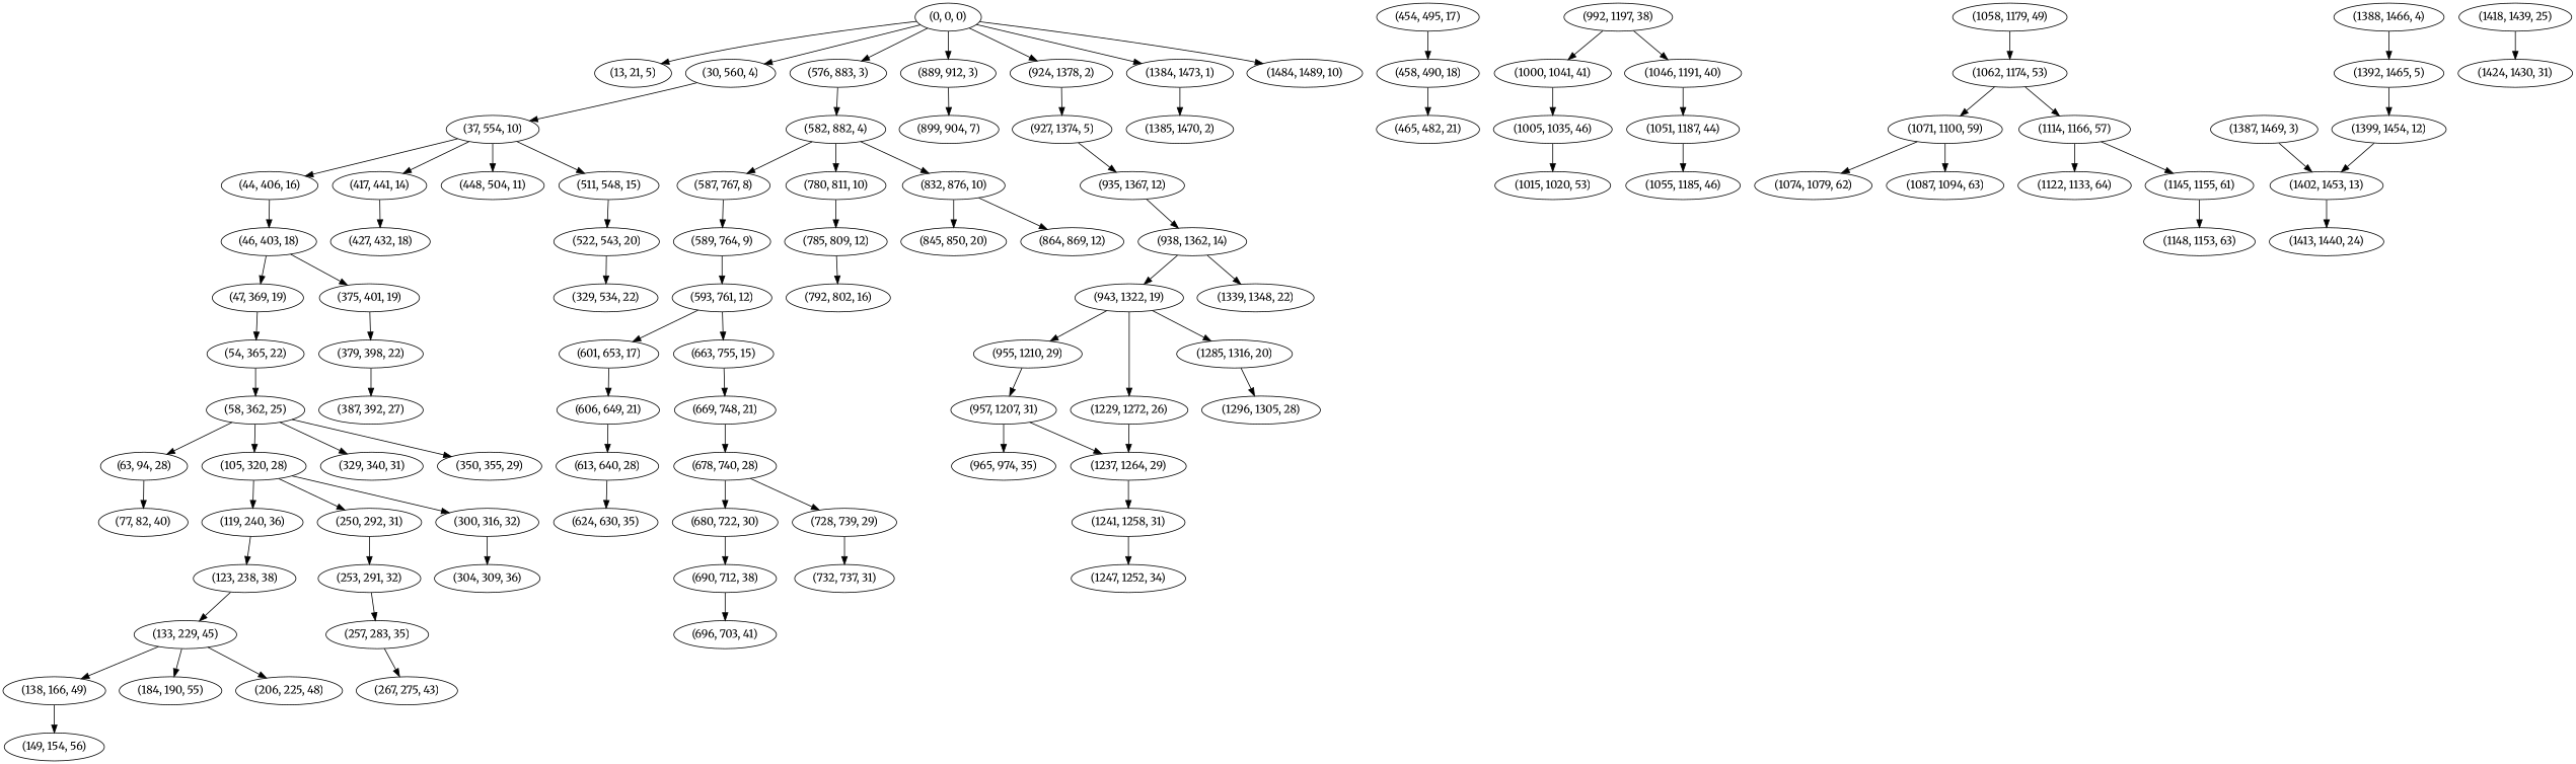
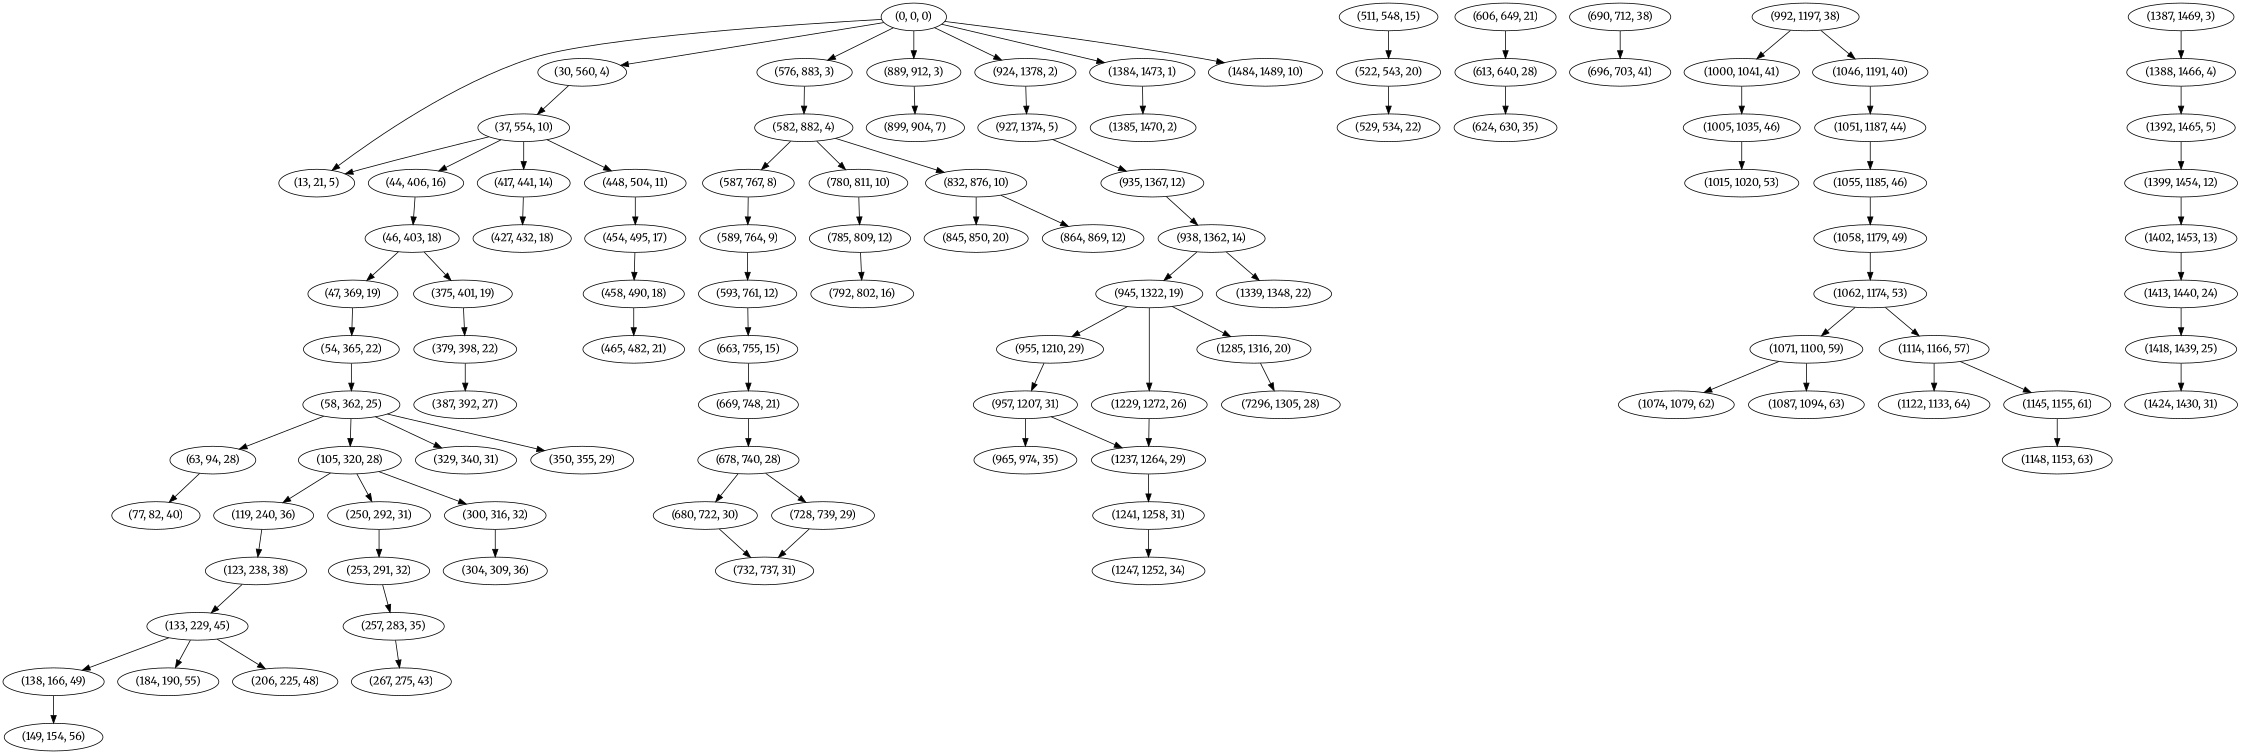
  digraph {
    fontname=Merriweather
    node [fontname=Merriweather]
    edge [fontname=Merriweather]
    "(0, 0, 0)"
    "(13, 21, 5)"
    "(30, 560, 4)"
    "(576, 883, 3)"
    "(889, 912, 3)"
    "(924, 1378, 2)"
    "(1384, 1473, 1)"
    "(1484, 1489, 10)"
    "(37, 554, 10)"
    "(582, 882, 4)"
    "(899, 904, 7)"
    "(927, 1374, 5)"
    "(1385, 1470, 2)"
    "(44, 406, 16)"
    "(417, 441, 14)"
    "(448, 504, 11)"
    "(511, 548, 15)"
    "(46, 403, 18)"
    "(427, 432, 18)"
    "(454, 495, 17)"
    "(522, 543, 20)"
    "(47, 369, 19)"
    "(375, 401, 19)"
    "(54, 365, 22)"
    "(379, 398, 22)"
    "(58, 362, 25)"
    "(63, 94, 28)"
    "(105, 320, 28)"
    "(329, 340, 31)"
    "(350, 355, 29)"
    "(77, 82, 40)"
    "(119, 240, 36)"
    "(250, 292, 31)"
    "(300, 316, 32)"
    "(123, 238, 38)"
    "(253, 291, 32)"
    "(304, 309, 36)"
    "(133, 229, 45)"
    "(138, 166, 49)"
    "(184, 190, 55)"
    "(206, 225, 48)"
    "(149, 154, 56)"
    "(257, 283, 35)"
    "(267, 275, 43)"
    "(387, 392, 27)"
    "(458, 490, 18)"
    "(465, 482, 21)"
-   "(529, 534, 22)" [label="(329, 534, 22)"]
+   "(529, 534, 22)"
    "(587, 767, 8)"
    "(780, 811, 10)"
    "(832, 876, 10)"
    "(589, 764, 9)"
    "(785, 809, 12)"
    "(845, 850, 20)"
    "(864, 869, 12)"
    "(593, 761, 12)"
-   "(601, 653, 17)"
    "(663, 755, 15)"
    "(606, 649, 21)"
    "(669, 748, 21)"
    "(613, 640, 28)"
    "(624, 630, 35)"
    "(678, 740, 28)"
    "(680, 722, 30)"
    "(728, 739, 29)"
    "(690, 712, 38)"
    "(732, 737, 31)"
    "(696, 703, 41)"
    "(792, 802, 16)"
    "(935, 1367, 12)"
    "(938, 1362, 14)"
-   "(945, 1322, 19)" [label="(943, 1322, 19)"]
+   "(945, 1322, 19)"
    "(1339, 1348, 22)"
    "(955, 1210, 29)"
    "(1229, 1272, 26)"
    "(1285, 1316, 20)"
    "(957, 1207, 31)"
    "(1237, 1264, 29)"
-   "(1296, 1305, 28)"
+   "(1296, 1305, 28)" [label="(7296, 1305, 28)"]
    "(965, 974, 35)"
    "(992, 1197, 38)"
    "(1000, 1041, 41)"
    "(1046, 1191, 40)"
    "(1005, 1035, 46)"
    "(1051, 1187, 44)"
    "(1015, 1020, 53)"
    "(1055, 1185, 46)"
    "(1058, 1179, 49)"
    "(1062, 1174, 53)"
    "(1071, 1100, 59)"
    "(1114, 1166, 57)"
    "(1074, 1079, 62)"
    "(1087, 1094, 63)"
    "(1122, 1133, 64)"
    "(1145, 1155, 61)"
    "(1148, 1153, 63)"
    "(1241, 1258, 31)"
    "(1247, 1252, 34)"
    "(1387, 1469, 3)"
    "(1388, 1466, 4)"
    "(1392, 1465, 5)"
    "(1399, 1454, 12)"
    "(1402, 1453, 13)"
    "(1413, 1440, 24)"
    "(1418, 1439, 25)"
    "(1424, 1430, 31)"
    "(0, 0, 0)" -> "(13, 21, 5)"
    "(0, 0, 0)" -> "(30, 560, 4)"
    "(0, 0, 0)" -> "(576, 883, 3)"
    "(0, 0, 0)" -> "(889, 912, 3)"
    "(0, 0, 0)" -> "(924, 1378, 2)"
    "(0, 0, 0)" -> "(1384, 1473, 1)"
    "(0, 0, 0)" -> "(1484, 1489, 10)"
    "(30, 560, 4)" -> "(37, 554, 10)"
    "(576, 883, 3)" -> "(582, 882, 4)"
    "(889, 912, 3)" -> "(899, 904, 7)"
    "(924, 1378, 2)" -> "(927, 1374, 5)"
    "(1384, 1473, 1)" -> "(1385, 1470, 2)"
    "(37, 554, 10)" -> "(44, 406, 16)"
    "(37, 554, 10)" -> "(417, 441, 14)"
    "(37, 554, 10)" -> "(448, 504, 11)"
-   "(37, 554, 10)" -> "(511, 548, 15)"
+   "(37, 554, 10)" -> "(13, 21, 5)"
    "(582, 882, 4)" -> "(587, 767, 8)"
    "(582, 882, 4)" -> "(780, 811, 10)"
    "(582, 882, 4)" -> "(832, 876, 10)"
    "(927, 1374, 5)" -> "(935, 1367, 12)"
    "(44, 406, 16)" -> "(46, 403, 18)"
    "(417, 441, 14)" -> "(427, 432, 18)"
+   "(448, 504, 11)" -> "(454, 495, 17)"
    "(511, 548, 15)" -> "(522, 543, 20)"
    "(46, 403, 18)" -> "(47, 369, 19)"
    "(46, 403, 18)" -> "(375, 401, 19)"
    "(454, 495, 17)" -> "(458, 490, 18)"
    "(522, 543, 20)" -> "(529, 534, 22)"
    "(47, 369, 19)" -> "(54, 365, 22)"
    "(375, 401, 19)" -> "(379, 398, 22)"
    "(54, 365, 22)" -> "(58, 362, 25)"
    "(379, 398, 22)" -> "(387, 392, 27)"
    "(58, 362, 25)" -> "(63, 94, 28)"
    "(58, 362, 25)" -> "(105, 320, 28)"
    "(58, 362, 25)" -> "(329, 340, 31)"
    "(58, 362, 25)" -> "(350, 355, 29)"
    "(63, 94, 28)" -> "(77, 82, 40)"
    "(105, 320, 28)" -> "(119, 240, 36)"
    "(105, 320, 28)" -> "(250, 292, 31)"
    "(105, 320, 28)" -> "(300, 316, 32)"
    "(119, 240, 36)" -> "(123, 238, 38)"
    "(250, 292, 31)" -> "(253, 291, 32)"
    "(300, 316, 32)" -> "(304, 309, 36)"
    "(123, 238, 38)" -> "(133, 229, 45)"
    "(253, 291, 32)" -> "(257, 283, 35)"
    "(133, 229, 45)" -> "(138, 166, 49)"
    "(133, 229, 45)" -> "(184, 190, 55)"
    "(133, 229, 45)" -> "(206, 225, 48)"
    "(138, 166, 49)" -> "(149, 154, 56)"
    "(257, 283, 35)" -> "(267, 275, 43)"
    "(458, 490, 18)" -> "(465, 482, 21)"
    "(587, 767, 8)" -> "(589, 764, 9)"
    "(780, 811, 10)" -> "(785, 809, 12)"
    "(832, 876, 10)" -> "(845, 850, 20)"
    "(832, 876, 10)" -> "(864, 869, 12)"
    "(589, 764, 9)" -> "(593, 761, 12)"
    "(785, 809, 12)" -> "(792, 802, 16)"
-   "(593, 761, 12)" -> "(601, 653, 17)"
    "(593, 761, 12)" -> "(663, 755, 15)"
-   "(601, 653, 17)" -> "(606, 649, 21)"
    "(663, 755, 15)" -> "(669, 748, 21)"
    "(606, 649, 21)" -> "(613, 640, 28)"
    "(669, 748, 21)" -> "(678, 740, 28)"
    "(613, 640, 28)" -> "(624, 630, 35)"
    "(678, 740, 28)" -> "(680, 722, 30)"
    "(678, 740, 28)" -> "(728, 739, 29)"
-   "(680, 722, 30)" -> "(690, 712, 38)"
+   "(680, 722, 30)" -> "(732, 737, 31)"
    "(728, 739, 29)" -> "(732, 737, 31)"
    "(690, 712, 38)" -> "(696, 703, 41)"
    "(935, 1367, 12)" -> "(938, 1362, 14)"
    "(938, 1362, 14)" -> "(945, 1322, 19)"
    "(938, 1362, 14)" -> "(1339, 1348, 22)"
    "(945, 1322, 19)" -> "(955, 1210, 29)"
    "(945, 1322, 19)" -> "(1229, 1272, 26)"
    "(945, 1322, 19)" -> "(1285, 1316, 20)"
    "(955, 1210, 29)" -> "(957, 1207, 31)"
    "(1229, 1272, 26)" -> "(1237, 1264, 29)"
    "(1285, 1316, 20)" -> "(1296, 1305, 28)"
    "(957, 1207, 31)" -> "(1237, 1264, 29)"
    "(957, 1207, 31)" -> "(965, 974, 35)"
    "(1237, 1264, 29)" -> "(1241, 1258, 31)"
    "(992, 1197, 38)" -> "(1000, 1041, 41)"
    "(992, 1197, 38)" -> "(1046, 1191, 40)"
    "(1000, 1041, 41)" -> "(1005, 1035, 46)"
    "(1046, 1191, 40)" -> "(1051, 1187, 44)"
    "(1005, 1035, 46)" -> "(1015, 1020, 53)"
    "(1051, 1187, 44)" -> "(1055, 1185, 46)"
+   "(1055, 1185, 46)" -> "(1058, 1179, 49)"
    "(1058, 1179, 49)" -> "(1062, 1174, 53)"
    "(1062, 1174, 53)" -> "(1071, 1100, 59)"
    "(1062, 1174, 53)" -> "(1114, 1166, 57)"
    "(1071, 1100, 59)" -> "(1074, 1079, 62)"
    "(1071, 1100, 59)" -> "(1087, 1094, 63)"
    "(1114, 1166, 57)" -> "(1122, 1133, 64)"
    "(1114, 1166, 57)" -> "(1145, 1155, 61)"
    "(1145, 1155, 61)" -> "(1148, 1153, 63)"
    "(1241, 1258, 31)" -> "(1247, 1252, 34)"
-   "(1387, 1469, 3)" -> "(1402, 1453, 13)"
+   "(1387, 1469, 3)" -> "(1388, 1466, 4)"
    "(1388, 1466, 4)" -> "(1392, 1465, 5)"
    "(1392, 1465, 5)" -> "(1399, 1454, 12)"
    "(1399, 1454, 12)" -> "(1402, 1453, 13)"
    "(1402, 1453, 13)" -> "(1413, 1440, 24)"
+   "(1413, 1440, 24)" -> "(1418, 1439, 25)"
    "(1418, 1439, 25)" -> "(1424, 1430, 31)"
  }
